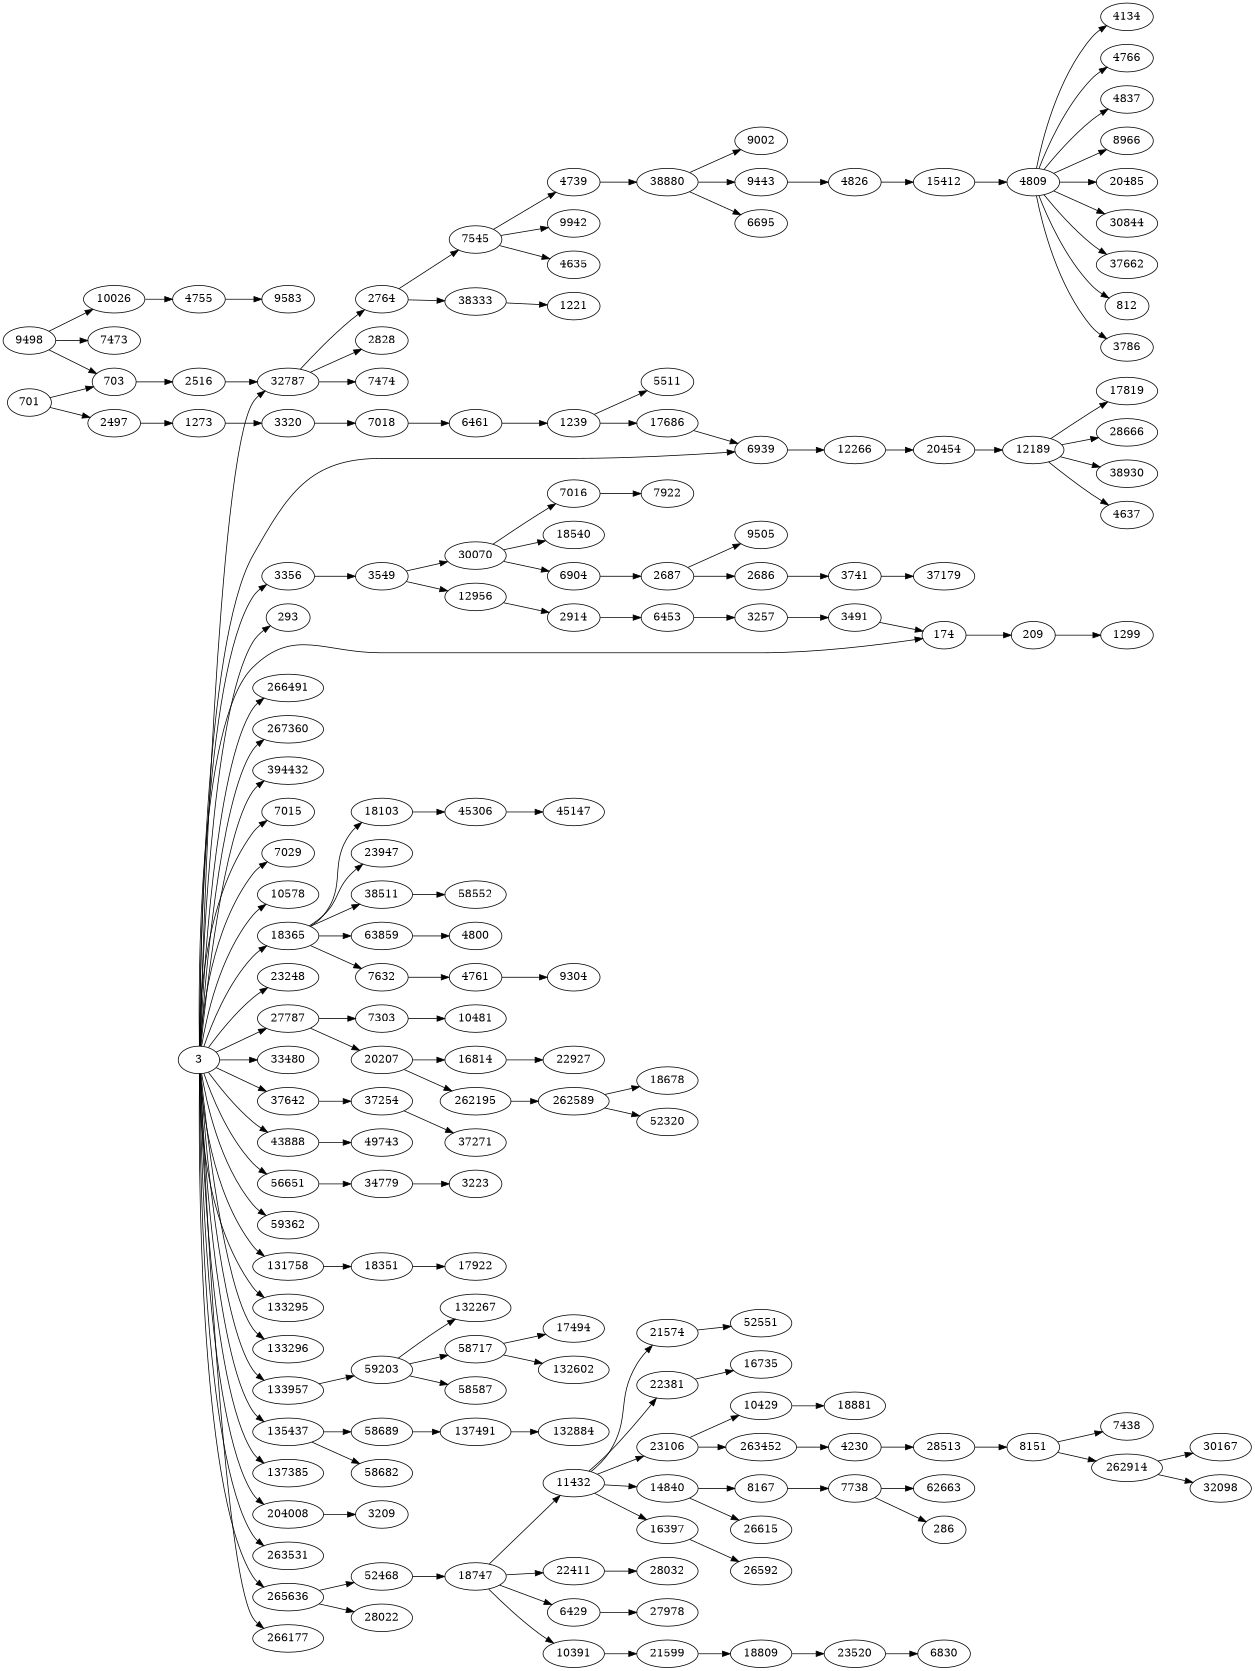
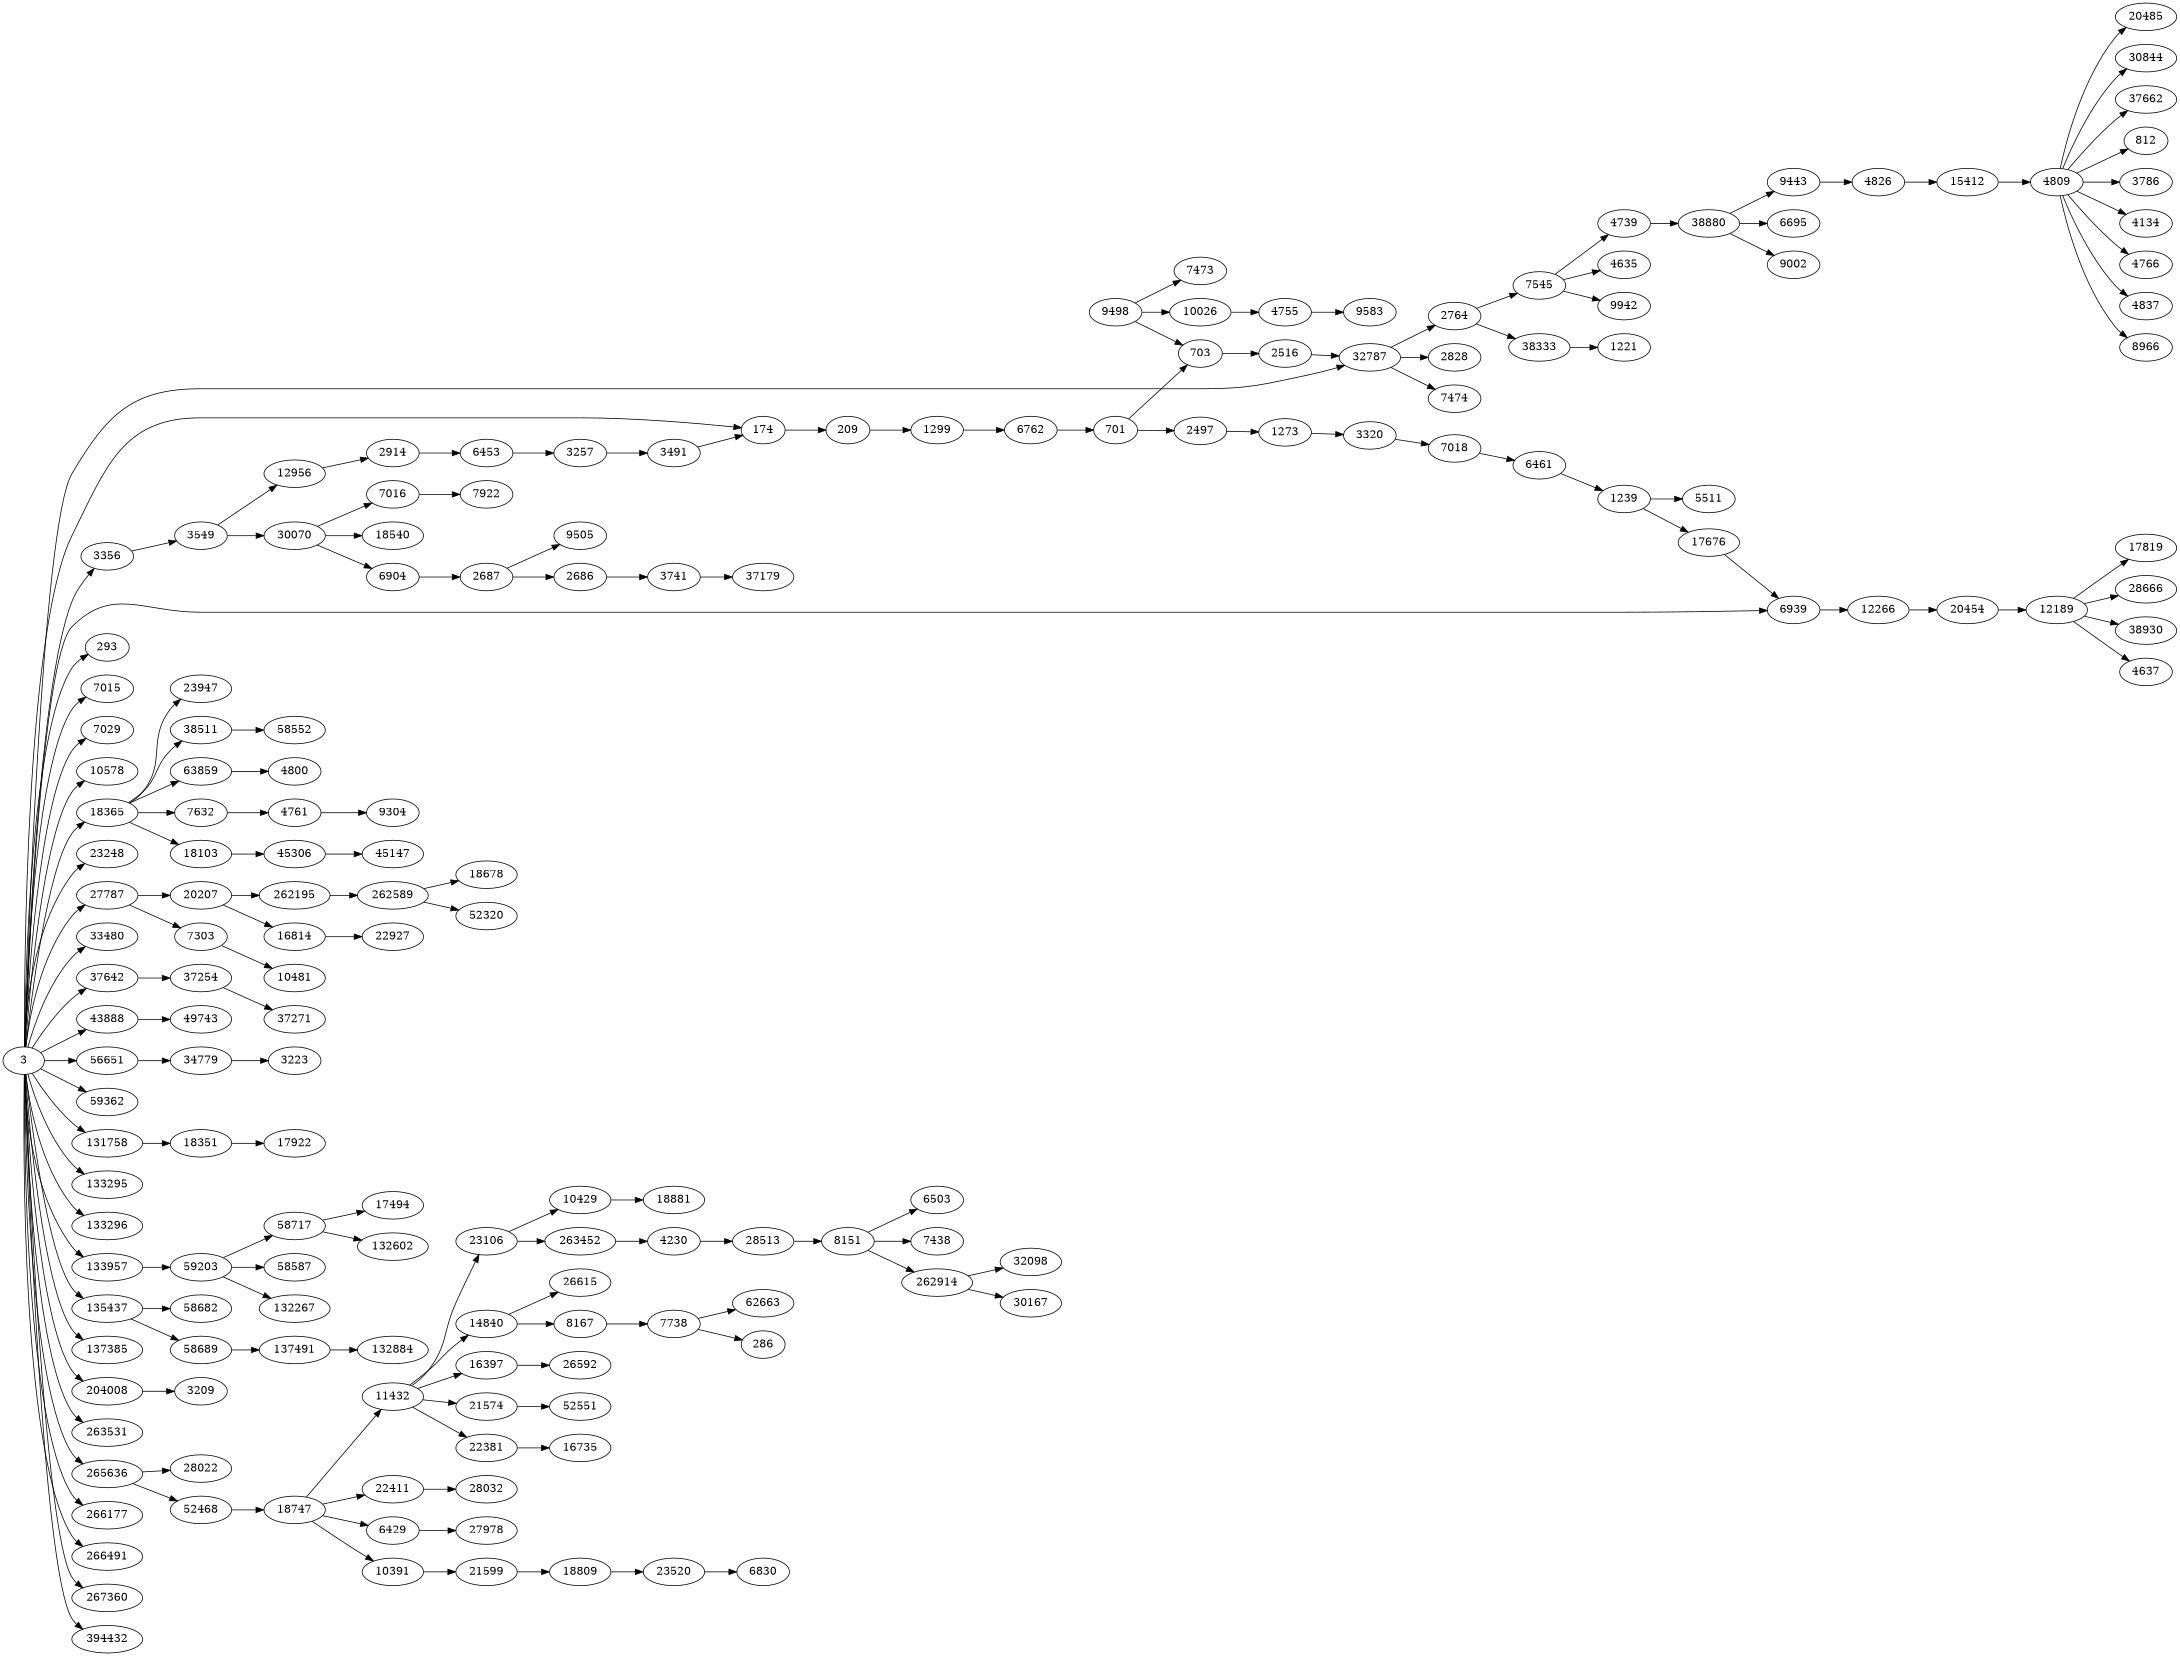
  digraph {
    rankdir=LR
    3
    174
    293
    3356
    6939
    7015
    7029
    10578
    18365
    23248
    27787
    32787
    33480
    37642
    43888
    56651
    59362
    131758
    133295
    133296
    133957
    135437
    137385
    204008
    263531
    265636
    266177
    266491
    267360
    394432
    209
    3549
    12266
    7632
    18103
    23947
    38511
    63859
    7303
    20207
    2764
    2828
    7474
    37254
    49743
    34779
    18351
    59203
    58689
    58682
    3209
    52468
    28022
    1299
+   6762
    701
    703
    2497
    2516
    1273
    9498
    7473
    10026
    1239
    5511
-   17676 [label=17686]
+   17676
    3320
    7018
    2686
    3741
    37179
    2687
    9505
    7545
    38333
    4739
    4635
    9942
    1221
    2914
    6453
    3257
    3491
    6461
    12956
    30070
    6904
    7016
    18540
    4230
    28513
    8151
    38880
    9443
    6695
    9002
    4755
    9583
    4761
    9304
    4809
    812
    3786
    4134
    4766
    4837
    8966
    20485
    30844
    37662
    4826
    15412
    6429
    27978
    20454
    7922
    10481
    7738
    286
    62663
+   6503
    7438
    262914
    30167
    32098
    8167
    10391
    21599
    18809
    10429
    18881
    11432
    14840
    16397
    21574
    22381
    23106
    26615
    26592
    52551
    16735
    263452
    12189
    4637
    17819
    28666
    38930
    16814
    22927
    45306
    45147
    17922
    58552
    4800
    18747
    22411
    28032
    23520
    6830
    262195
    262589
    3223
    37271
    137491
    132884
    58717
    17494
    132602
    58587
    132267
    18678
    52320
    3 -> 174
    3 -> 293
    3 -> 3356
    3 -> 6939
    3 -> 7015
    3 -> 7029
    3 -> 10578
    3 -> 18365
    3 -> 23248
    3 -> 27787
    3 -> 32787
    3 -> 33480
    3 -> 37642
    3 -> 43888
    3 -> 56651
    3 -> 59362
    3 -> 131758
    3 -> 133295
    3 -> 133296
    3 -> 133957
    3 -> 135437
    3 -> 137385
    3 -> 204008
    3 -> 263531
    3 -> 265636
    3 -> 266177
    3 -> 266491
    3 -> 267360
    3 -> 394432
    174 -> 209
    3356 -> 3549
    6939 -> 12266
    18365 -> 7632
    18365 -> 18103
    18365 -> 23947
    18365 -> 38511
    18365 -> 63859
    27787 -> 7303
    27787 -> 20207
    32787 -> 2764
    32787 -> 2828
    32787 -> 7474
    37642 -> 37254
    43888 -> 49743
    56651 -> 34779
    131758 -> 18351
    133957 -> 59203
    135437 -> 58689
    135437 -> 58682
    204008 -> 3209
    265636 -> 52468
    265636 -> 28022
    209 -> 1299
    3549 -> 12956
    3549 -> 30070
    12266 -> 20454
    7632 -> 4761
    18103 -> 45306
    38511 -> 58552
    63859 -> 4800
    7303 -> 10481
    20207 -> 16814
    20207 -> 262195
    2764 -> 7545
    2764 -> 38333
    37254 -> 37271
    34779 -> 3223
    18351 -> 17922
    59203 -> 58717
    59203 -> 58587
    59203 -> 132267
    58689 -> 137491
    52468 -> 18747
+   1299 -> 6762
+   6762 -> 701
    701 -> 703
    701 -> 2497
    703 -> 2516
    2497 -> 1273
    2516 -> 32787
    1273 -> 3320
    9498 -> 703
    9498 -> 7473
    9498 -> 10026
    10026 -> 4755
    1239 -> 5511
    1239 -> 17676
    17676 -> 6939
    3320 -> 7018
    7018 -> 6461
    2686 -> 3741
    3741 -> 37179
    2687 -> 2686
    2687 -> 9505
    7545 -> 4739
    7545 -> 4635
    7545 -> 9942
    38333 -> 1221
    4739 -> 38880
    2914 -> 6453
    6453 -> 3257
    3257 -> 3491
    3491 -> 174
    6461 -> 1239
    12956 -> 2914
    30070 -> 6904
    30070 -> 7016
    30070 -> 18540
    6904 -> 2687
    7016 -> 7922
    4230 -> 28513
    28513 -> 8151
+   8151 -> 6503
    8151 -> 7438
    8151 -> 262914
    38880 -> 9443
    38880 -> 6695
    38880 -> 9002
    9443 -> 4826
    4755 -> 9583
    4761 -> 9304
    4809 -> 812
    4809 -> 3786
    4809 -> 4134
    4809 -> 4766
    4809 -> 4837
    4809 -> 8966
    4809 -> 20485
    4809 -> 30844
    4809 -> 37662
    4826 -> 15412
    15412 -> 4809
    6429 -> 27978
    20454 -> 12189
    7738 -> 286
    7738 -> 62663
    262914 -> 30167
    262914 -> 32098
    8167 -> 7738
    10391 -> 21599
    21599 -> 18809
    18809 -> 23520
    10429 -> 18881
    11432 -> 14840
    11432 -> 16397
    11432 -> 21574
    11432 -> 22381
    11432 -> 23106
    14840 -> 8167
    14840 -> 26615
    16397 -> 26592
    21574 -> 52551
    22381 -> 16735
    23106 -> 10429
    23106 -> 263452
    263452 -> 4230
    12189 -> 4637
    12189 -> 17819
    12189 -> 28666
    12189 -> 38930
    16814 -> 22927
    45306 -> 45147
    18747 -> 6429
    18747 -> 10391
    18747 -> 11432
    18747 -> 22411
    22411 -> 28032
    23520 -> 6830
    262195 -> 262589
    262589 -> 18678
    262589 -> 52320
    137491 -> 132884
    58717 -> 17494
    58717 -> 132602
  }
